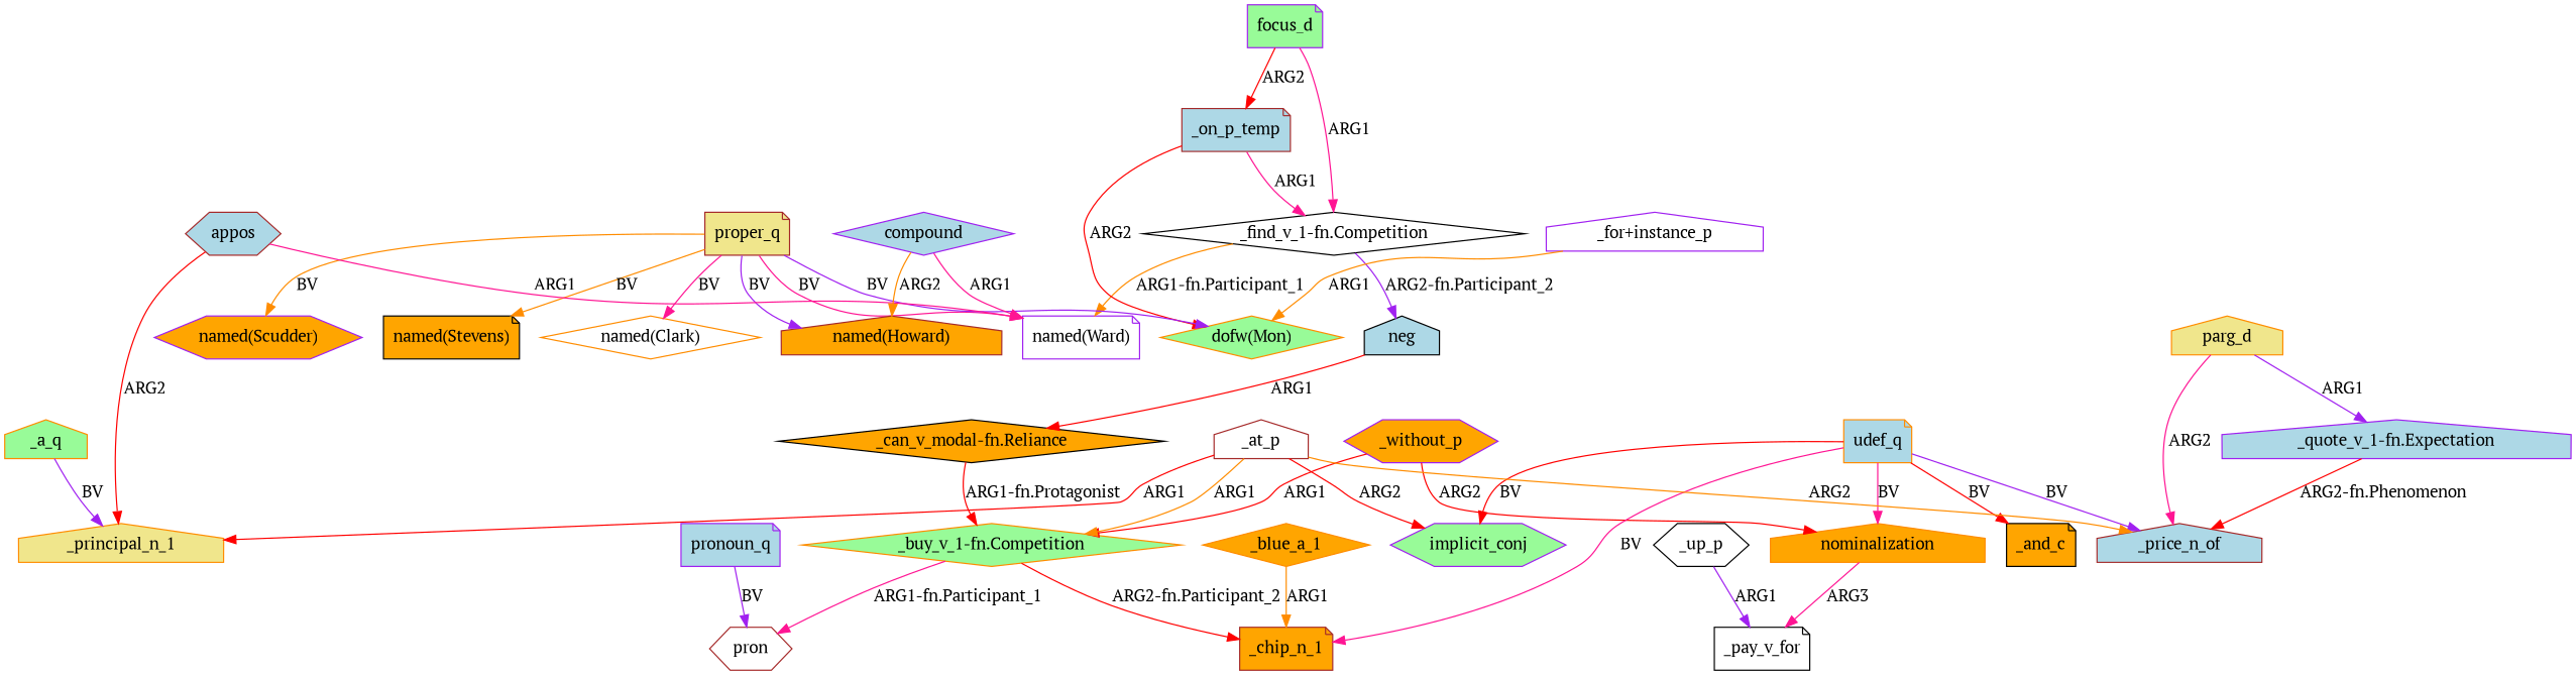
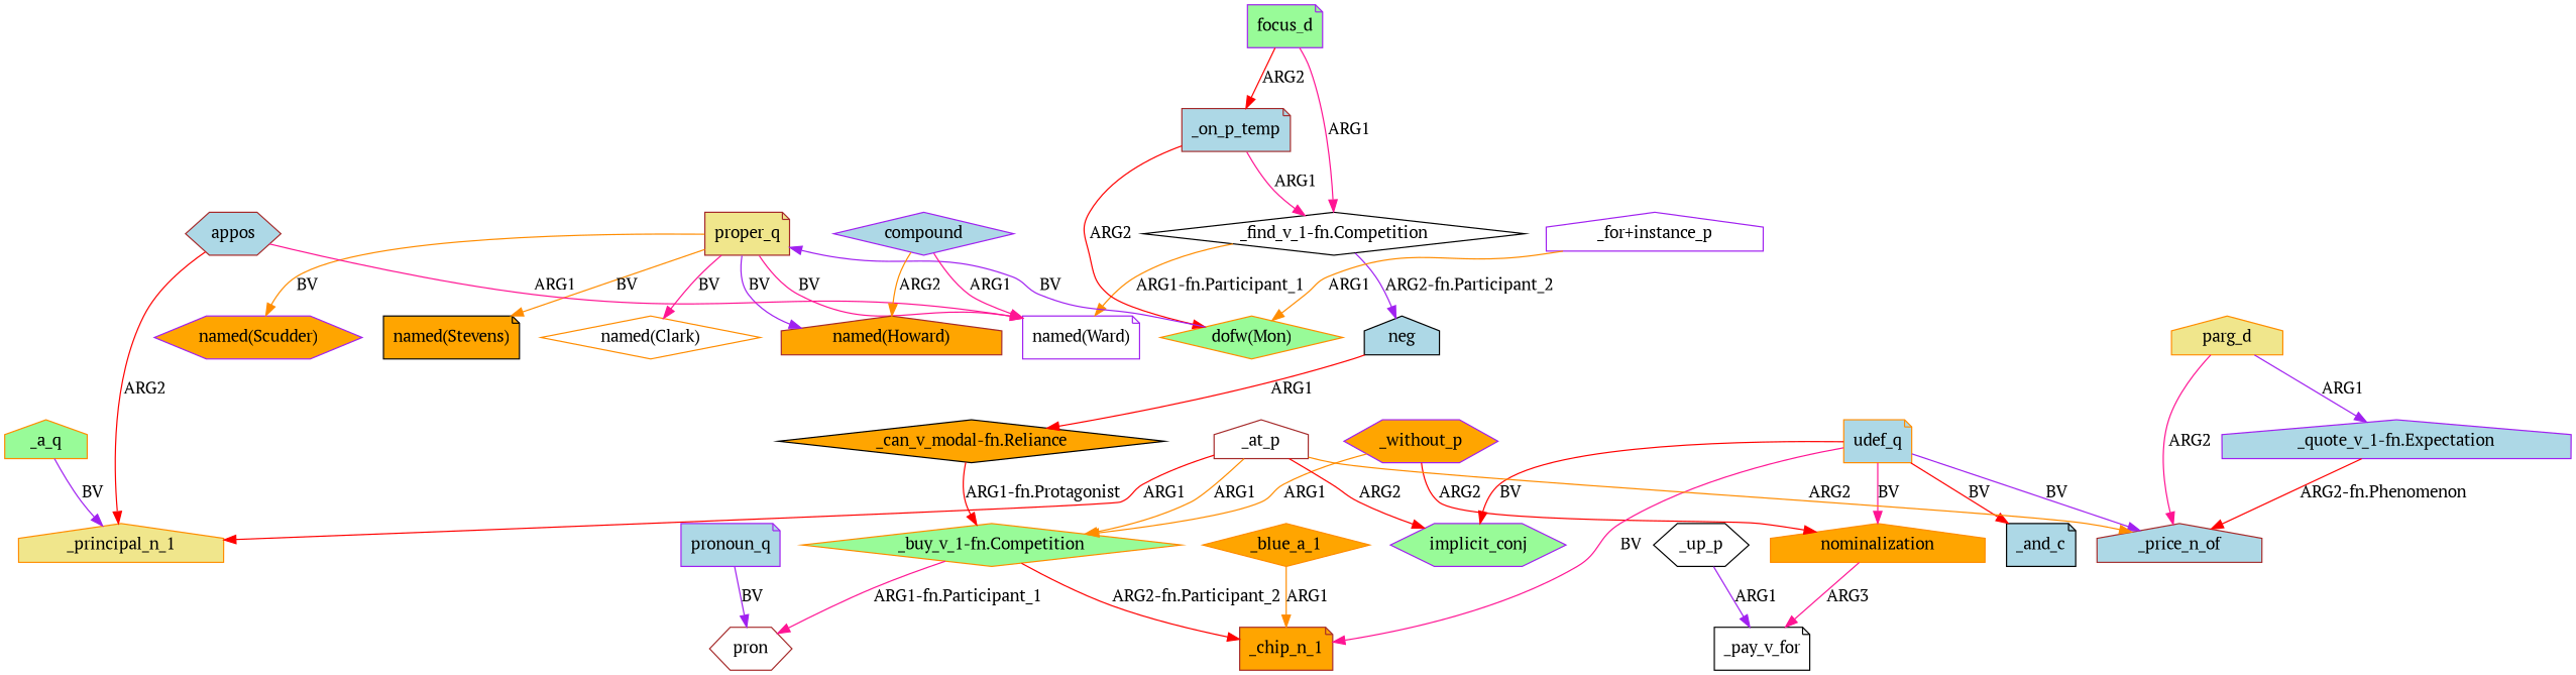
  digraph {
    fontname="PT Serif"
    node [color=purple fillcolor=lightblue fontname="PT Serif" shape=note style=filled]
    edge [color=red fontname="PT Serif"]
    "_find_v_1-fn.Competition" [color=black fillcolor=white shape=diamond]
    "named(Ward)" [fillcolor=white]
    neg [color=black shape=house]
    "_can_v_modal-fn.Reliance" [color=black fillcolor=orange shape=diamond]
    focus_d [fillcolor=palegreen]
    _on_p_temp [color=brown]
    "dofw(Mon)" [color=darkorange fillcolor=palegreen shape=diamond]
    proper_q [color=brown fillcolor=khaki]
    "named(Scudder)" [fillcolor=orange shape=hexagon]
    "named(Howard)" [color=brown fillcolor=orange shape=house]
    "named(Stevens)" [color=black fillcolor=orange]
    "named(Clark)" [color=darkorange fillcolor=white shape=diamond]
    appos [color=brown shape=hexagon]
    _principal_n_1 [color=darkorange fillcolor=khaki shape=house]
    "_for+instance_p" [fillcolor=white shape=house]
    _without_p [fillcolor=orange shape=hexagon]
    "_buy_v_1-fn.Competition" [color=darkorange fillcolor=palegreen shape=diamond]
    nominalization [color=darkorange fillcolor=orange shape=house]
    pron [color=brown fillcolor=white shape=hexagon]
    _chip_n_1 [color=brown fillcolor=orange]
    _pay_v_for [color=black fillcolor=white]
    _a_q [color=darkorange fillcolor=palegreen shape=house]
    udef_q [color=darkorange]
    _price_n_of [color=brown shape=house]
-   _and_c [color=black fillcolor=orange]
+   _and_c [color=black]
    implicit_conj [fillcolor=palegreen shape=hexagon]
    "_quote_v_1-fn.Expectation" [shape=house]
    compound [shape=diamond]
    _at_p [color=brown fillcolor=white shape=house]
    pronoun_q
    _blue_a_1 [color=darkorange fillcolor=orange shape=diamond]
    parg_d [color=darkorange fillcolor=khaki shape=house]
    _up_p [color=black fillcolor=white shape=hexagon]
    "_find_v_1-fn.Competition" -> "named(Ward)" [color=darkorange label="ARG1-fn.Participant_1"]
    "_find_v_1-fn.Competition" -> neg [color=purple label="ARG2-fn.Participant_2"]
    neg -> "_can_v_modal-fn.Reliance" [label=ARG1]
    "_can_v_modal-fn.Reliance" -> "_buy_v_1-fn.Competition" [label="ARG1-fn.Protagonist"]
    focus_d -> "_find_v_1-fn.Competition" [color=deeppink label=ARG1]
    focus_d -> _on_p_temp [label=ARG2]
    _on_p_temp -> "_find_v_1-fn.Competition" [color=deeppink label=ARG1]
    _on_p_temp -> "dofw(Mon)" [label=ARG2]
    proper_q -> "named(Ward)" [color=deeppink label=BV]
-   proper_q -> "dofw(Mon)" [color=purple label=BV]
+   "dofw(Mon)" -> proper_q [color=purple label=BV]
    proper_q -> "named(Scudder)" [color=darkorange label=BV]
    proper_q -> "named(Howard)" [color=purple label=BV]
    proper_q -> "named(Stevens)" [color=darkorange label=BV]
    proper_q -> "named(Clark)" [color=deeppink label=BV]
    appos -> "named(Ward)" [color=deeppink label=ARG1]
    appos -> _principal_n_1 [label=ARG2]
    "_for+instance_p" -> "dofw(Mon)" [color=darkorange label=ARG1]
-   _without_p -> "_buy_v_1-fn.Competition" [label=ARG1]
+   _without_p -> "_buy_v_1-fn.Competition" [color=darkorange label=ARG1]
    _without_p -> nominalization [label=ARG2]
    "_buy_v_1-fn.Competition" -> pron [color=deeppink label="ARG1-fn.Participant_1"]
    "_buy_v_1-fn.Competition" -> _chip_n_1 [label="ARG2-fn.Participant_2"]
    nominalization -> _pay_v_for [color=deeppink label=ARG3]
    _a_q -> _principal_n_1 [color=purple label=BV]
    udef_q -> nominalization [color=deeppink label=BV]
    udef_q -> _chip_n_1 [color=deeppink label=BV]
    udef_q -> _price_n_of [color=purple label=BV]
    udef_q -> _and_c [label=BV]
    udef_q -> implicit_conj [label=BV]
    "_quote_v_1-fn.Expectation" -> _price_n_of [label="ARG2-fn.Phenomenon"]
    compound -> "named(Ward)" [color=deeppink label=ARG1]
    compound -> "named(Howard)" [color=darkorange label=ARG2]
    _at_p -> _principal_n_1 [label=ARG1]
    _at_p -> "_buy_v_1-fn.Competition" [color=darkorange label=ARG1]
    _at_p -> _price_n_of [color=darkorange label=ARG2]
    _at_p -> implicit_conj [label=ARG2]
    pronoun_q -> pron [color=purple label=BV]
    _blue_a_1 -> _chip_n_1 [color=darkorange label=ARG1]
    parg_d -> _price_n_of [color=deeppink label=ARG2]
    parg_d -> "_quote_v_1-fn.Expectation" [color=purple label=ARG1]
    _up_p -> _pay_v_for [color=purple label=ARG1]
  }
